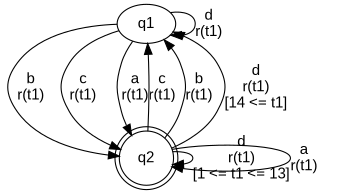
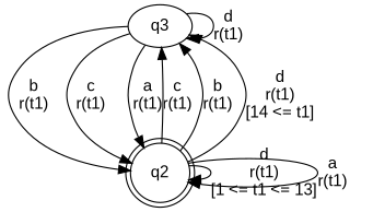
  digraph {
    fontname="Liberation Sans"
    node [fontname="Liberation Sans"]
    edge [fontname="Liberation Sans"]
-   n1 [label=q1]
+   n1 [label=q3]
    n2 [label=q2 shape=doublecircle]
    n1 -> n1 [label="d\nr(t1)\n"]
    n1 -> n2 [label="b\nr(t1)\n"]
    n1 -> n2 [label="c\nr(t1)\n"]
    n1 -> n2 [label="a\nr(t1)\n"]
    n2 -> n1 [label="c\nr(t1)\n"]
    n2 -> n1 [label="b\nr(t1)\n"]
    n2 -> n1 [label="d\nr(t1)\n[14 <= t1]"]
    n2 -> n2 [label="d\nr(t1)\n[1 <= t1 <= 13]"]
    n2 -> n2 [label="a\nr(t1)\n"]
  }
